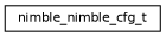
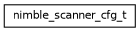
  digraph {
    rankdir=LR
-   n1 [color=black fillcolor=white fontname=Helvetica fontsize=10 height=0.2 label=nimble_nimble_cfg_t shape=record style=filled width=0.4]
+   n1 [color=black fillcolor=white fontname=Helvetica fontsize=10 height=0.2 label=nimble_scanner_cfg_t shape=record style=filled width=0.4]
  }
